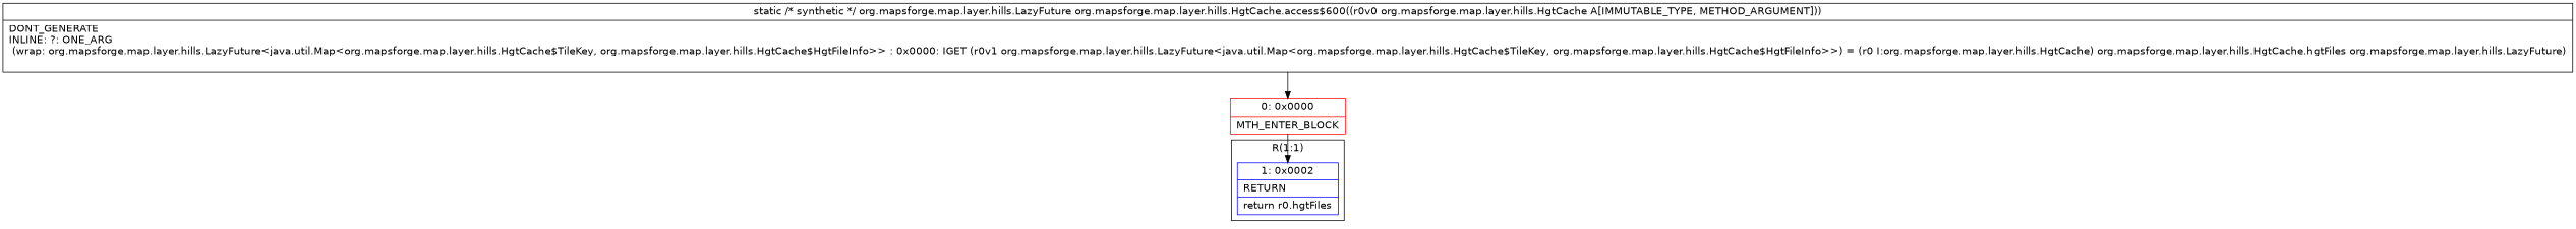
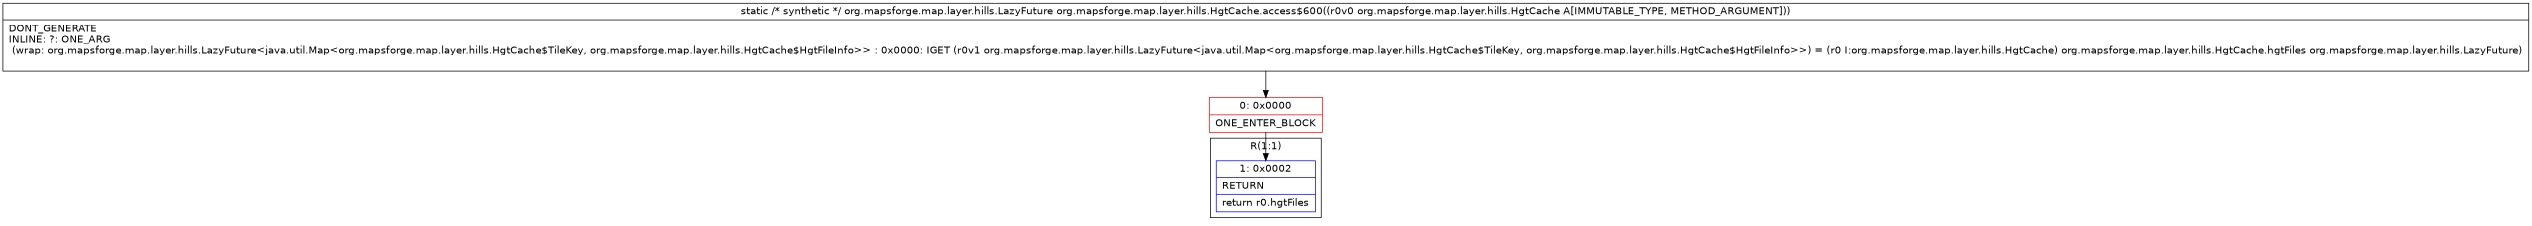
  digraph {
    fontname="DejaVu Sans"
    node [shape=record fontname="DejaVu Sans"]
    edge [fontname="DejaVu Sans"]
    n1 [color=blue label="{1\:\ 0x0002|RETURN\l|return r0.hgtFiles\l}"]
-   n2 [color=red label="{0\:\ 0x0000|MTH_ENTER_BLOCK\l}"]
+   n2 [color=red label="{0\:\ 0x0000|ONE_ENTER_BLOCK\l}"]
    n3 [label="{static \/* synthetic *\/ org.mapsforge.map.layer.hills.LazyFuture org.mapsforge.map.layer.hills.HgtCache.access$600((r0v0 org.mapsforge.map.layer.hills.HgtCache A[IMMUTABLE_TYPE, METHOD_ARGUMENT]))  | DONT_GENERATE\lINLINE: ?: ONE_ARG  \l  (wrap: org.mapsforge.map.layer.hills.LazyFuture\<java.util.Map\<org.mapsforge.map.layer.hills.HgtCache$TileKey, org.mapsforge.map.layer.hills.HgtCache$HgtFileInfo\>\> : 0x0000: IGET  (r0v1 org.mapsforge.map.layer.hills.LazyFuture\<java.util.Map\<org.mapsforge.map.layer.hills.HgtCache$TileKey, org.mapsforge.map.layer.hills.HgtCache$HgtFileInfo\>\>) = (r0 I:org.mapsforge.map.layer.hills.HgtCache) org.mapsforge.map.layer.hills.HgtCache.hgtFiles org.mapsforge.map.layer.hills.LazyFuture)\l\l}"]
    subgraph cluster_1 {
      label="R(1:1)"
      n1
    }
    n2 -> n1
    n3 -> n2
  }
